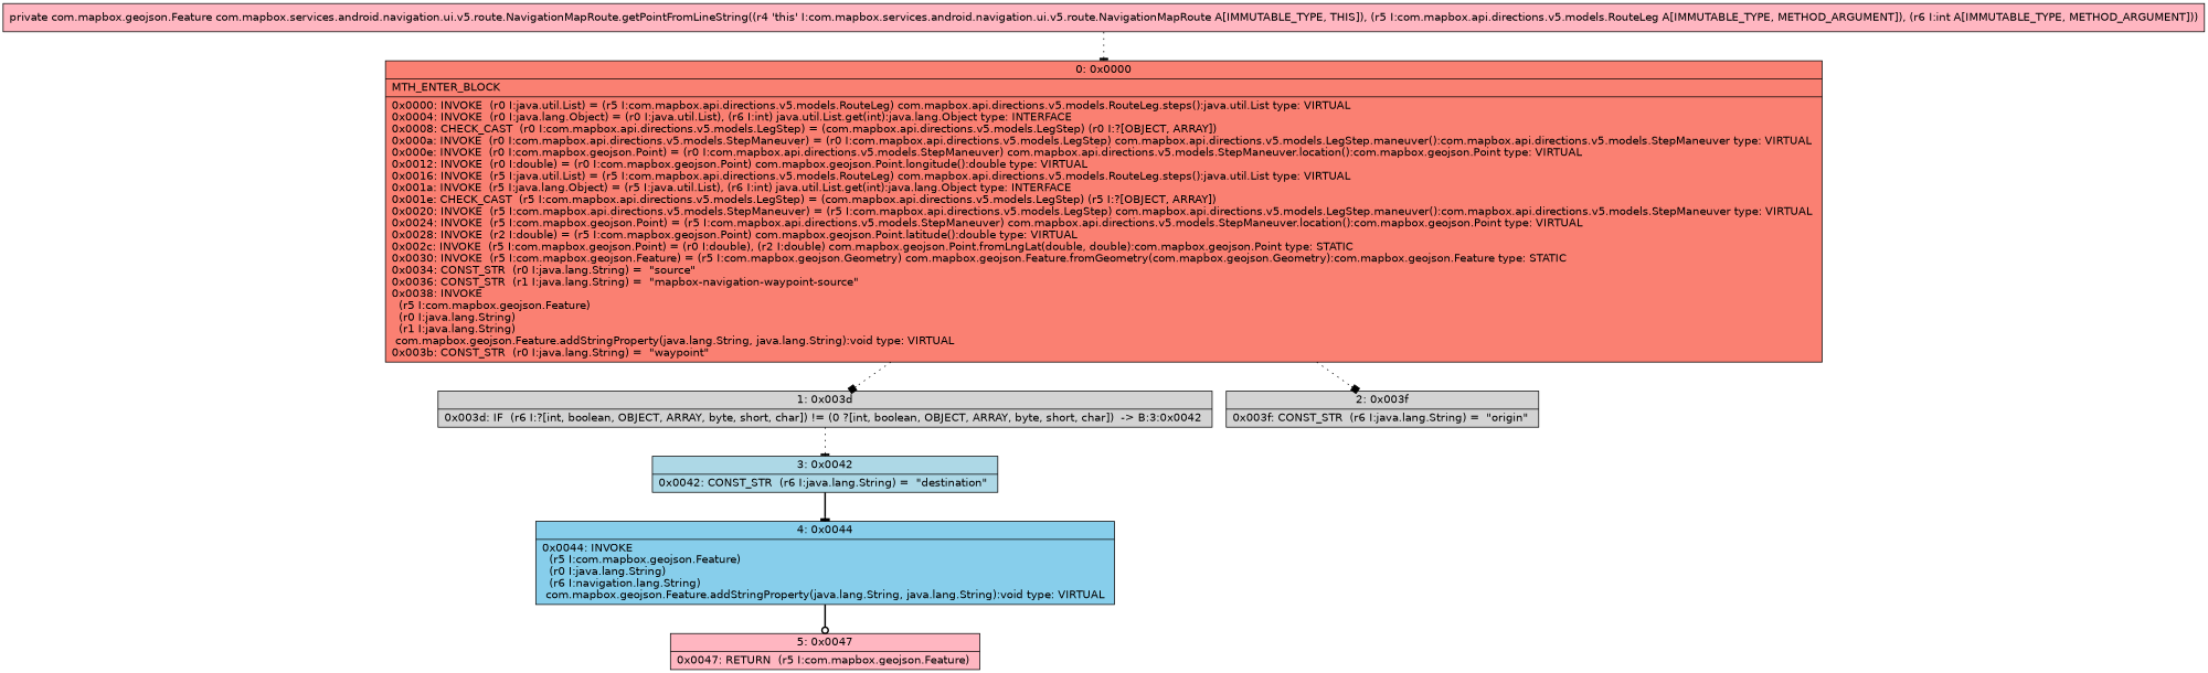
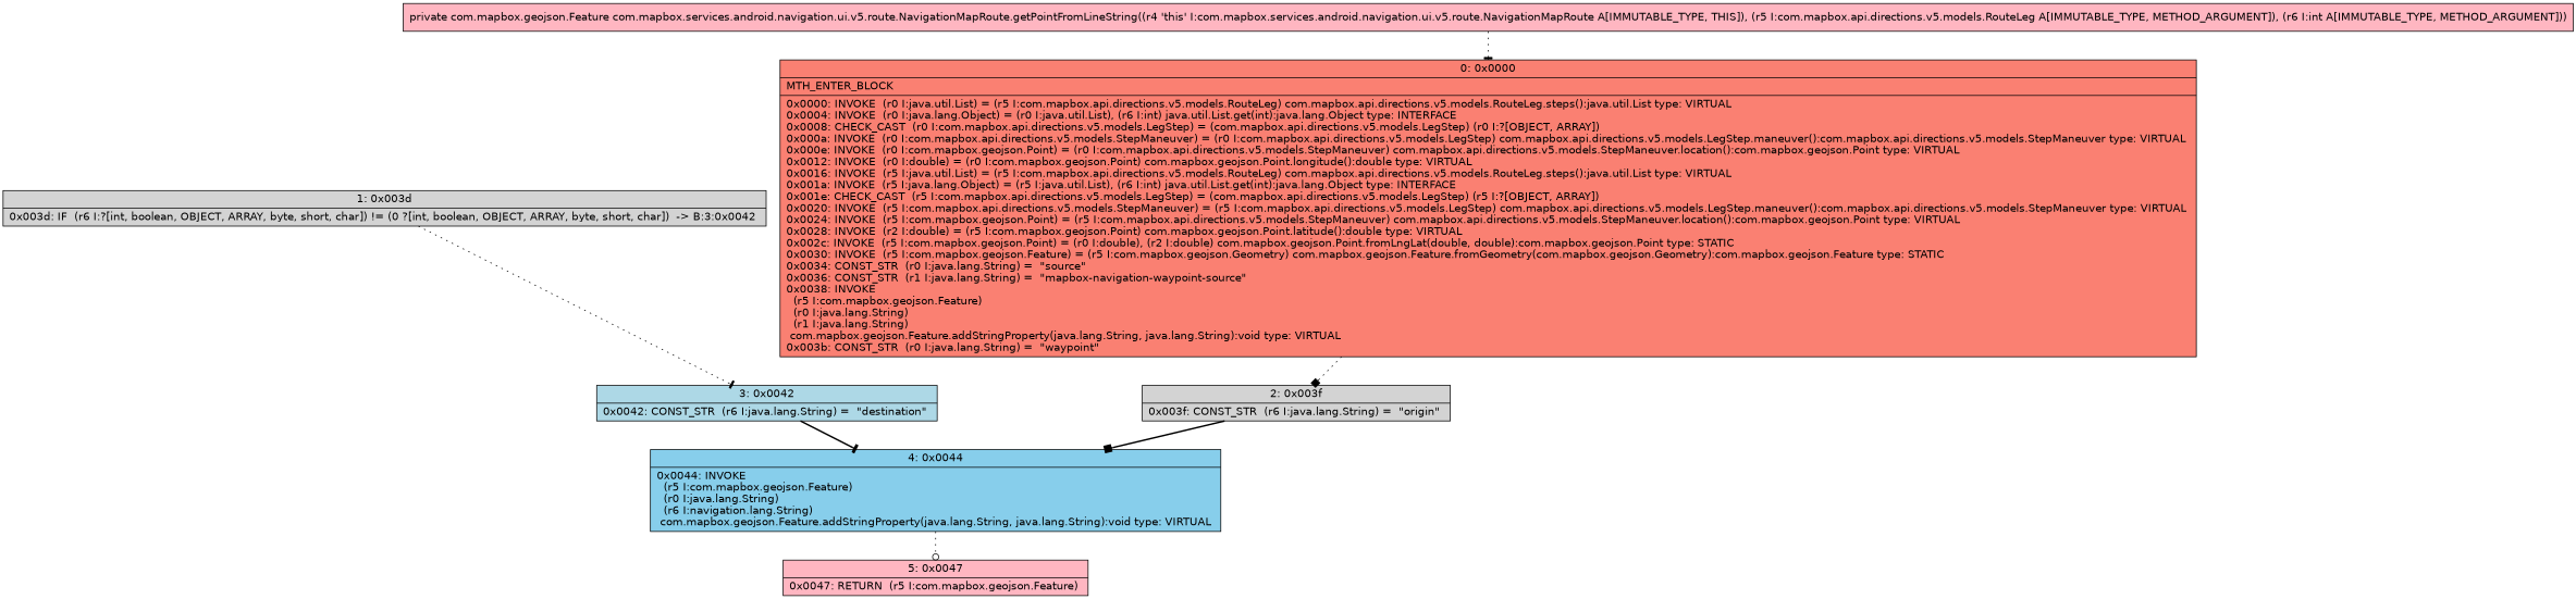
  digraph {
    fontname="DejaVu Sans"
    node [fillcolor=lightgrey fontname="DejaVu Sans" shape=record style=filled]
    edge [arrowhead=box fontname="DejaVu Sans" style=dotted]
    n1 [fillcolor=salmon label="{0\:\ 0x0000|MTH_ENTER_BLOCK\l|0x0000: INVOKE  (r0 I:java.util.List) = (r5 I:com.mapbox.api.directions.v5.models.RouteLeg) com.mapbox.api.directions.v5.models.RouteLeg.steps():java.util.List type: VIRTUAL \l0x0004: INVOKE  (r0 I:java.lang.Object) = (r0 I:java.util.List), (r6 I:int) java.util.List.get(int):java.lang.Object type: INTERFACE \l0x0008: CHECK_CAST  (r0 I:com.mapbox.api.directions.v5.models.LegStep) = (com.mapbox.api.directions.v5.models.LegStep) (r0 I:?[OBJECT, ARRAY]) \l0x000a: INVOKE  (r0 I:com.mapbox.api.directions.v5.models.StepManeuver) = (r0 I:com.mapbox.api.directions.v5.models.LegStep) com.mapbox.api.directions.v5.models.LegStep.maneuver():com.mapbox.api.directions.v5.models.StepManeuver type: VIRTUAL \l0x000e: INVOKE  (r0 I:com.mapbox.geojson.Point) = (r0 I:com.mapbox.api.directions.v5.models.StepManeuver) com.mapbox.api.directions.v5.models.StepManeuver.location():com.mapbox.geojson.Point type: VIRTUAL \l0x0012: INVOKE  (r0 I:double) = (r0 I:com.mapbox.geojson.Point) com.mapbox.geojson.Point.longitude():double type: VIRTUAL \l0x0016: INVOKE  (r5 I:java.util.List) = (r5 I:com.mapbox.api.directions.v5.models.RouteLeg) com.mapbox.api.directions.v5.models.RouteLeg.steps():java.util.List type: VIRTUAL \l0x001a: INVOKE  (r5 I:java.lang.Object) = (r5 I:java.util.List), (r6 I:int) java.util.List.get(int):java.lang.Object type: INTERFACE \l0x001e: CHECK_CAST  (r5 I:com.mapbox.api.directions.v5.models.LegStep) = (com.mapbox.api.directions.v5.models.LegStep) (r5 I:?[OBJECT, ARRAY]) \l0x0020: INVOKE  (r5 I:com.mapbox.api.directions.v5.models.StepManeuver) = (r5 I:com.mapbox.api.directions.v5.models.LegStep) com.mapbox.api.directions.v5.models.LegStep.maneuver():com.mapbox.api.directions.v5.models.StepManeuver type: VIRTUAL \l0x0024: INVOKE  (r5 I:com.mapbox.geojson.Point) = (r5 I:com.mapbox.api.directions.v5.models.StepManeuver) com.mapbox.api.directions.v5.models.StepManeuver.location():com.mapbox.geojson.Point type: VIRTUAL \l0x0028: INVOKE  (r2 I:double) = (r5 I:com.mapbox.geojson.Point) com.mapbox.geojson.Point.latitude():double type: VIRTUAL \l0x002c: INVOKE  (r5 I:com.mapbox.geojson.Point) = (r0 I:double), (r2 I:double) com.mapbox.geojson.Point.fromLngLat(double, double):com.mapbox.geojson.Point type: STATIC \l0x0030: INVOKE  (r5 I:com.mapbox.geojson.Feature) = (r5 I:com.mapbox.geojson.Geometry) com.mapbox.geojson.Feature.fromGeometry(com.mapbox.geojson.Geometry):com.mapbox.geojson.Feature type: STATIC \l0x0034: CONST_STR  (r0 I:java.lang.String) =  \"source\" \l0x0036: CONST_STR  (r1 I:java.lang.String) =  \"mapbox\-navigation\-waypoint\-source\" \l0x0038: INVOKE  \l  (r5 I:com.mapbox.geojson.Feature)\l  (r0 I:java.lang.String)\l  (r1 I:java.lang.String)\l com.mapbox.geojson.Feature.addStringProperty(java.lang.String, java.lang.String):void type: VIRTUAL \l0x003b: CONST_STR  (r0 I:java.lang.String) =  \"waypoint\" \l}"]
    n2 [label="{1\:\ 0x003d|0x003d: IF  (r6 I:?[int, boolean, OBJECT, ARRAY, byte, short, char]) != (0 ?[int, boolean, OBJECT, ARRAY, byte, short, char])  \-\> B:3:0x0042 \l}"]
    n3 [label="{2\:\ 0x003f|0x003f: CONST_STR  (r6 I:java.lang.String) =  \"origin\" \l}"]
    n4 [fillcolor=lightblue label="{3\:\ 0x0042|0x0042: CONST_STR  (r6 I:java.lang.String) =  \"destination\" \l}"]
    n5 [fillcolor=skyblue label="{4\:\ 0x0044|0x0044: INVOKE  \l  (r5 I:com.mapbox.geojson.Feature)\l  (r0 I:java.lang.String)\l  (r6 I:navigation.lang.String)\l com.mapbox.geojson.Feature.addStringProperty(java.lang.String, java.lang.String):void type: VIRTUAL \l}"]
    n6 [fillcolor=lightpink label="{5\:\ 0x0047|0x0047: RETURN  (r5 I:com.mapbox.geojson.Feature) \l}"]
    n7 [fillcolor=lightpink label="{private com.mapbox.geojson.Feature com.mapbox.services.android.navigation.ui.v5.route.NavigationMapRoute.getPointFromLineString((r4 'this' I:com.mapbox.services.android.navigation.ui.v5.route.NavigationMapRoute A[IMMUTABLE_TYPE, THIS]), (r5 I:com.mapbox.api.directions.v5.models.RouteLeg A[IMMUTABLE_TYPE, METHOD_ARGUMENT]), (r6 I:int A[IMMUTABLE_TYPE, METHOD_ARGUMENT])) }"]
-   n1 -> n2
    n1 -> n3
    n2 -> n4 [arrowhead=tee]
+   n3 -> n5 [style=bold]
    n4 -> n5 [arrowhead=tee style=bold]
-   n5 -> n6 [arrowhead=odot style=bold]
+   n5 -> n6 [arrowhead=odot]
    n7 -> n1 [arrowhead=tee]
  }
